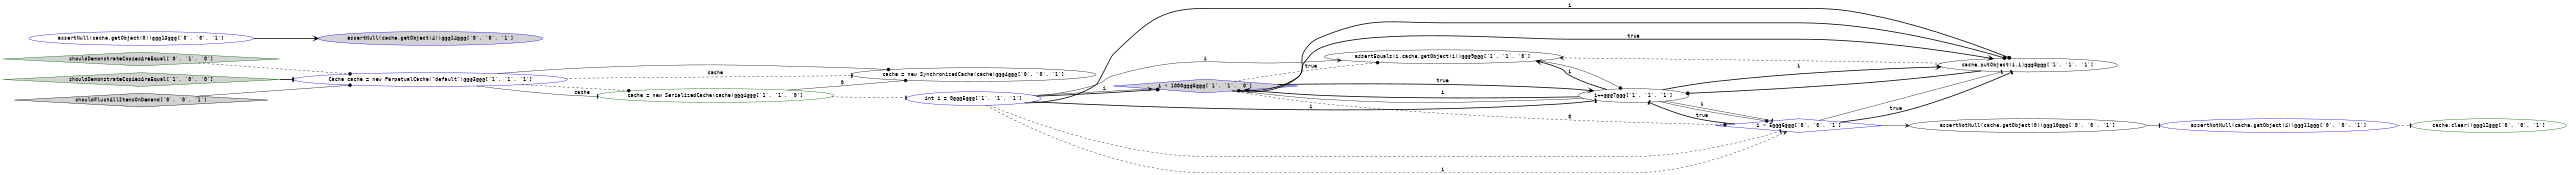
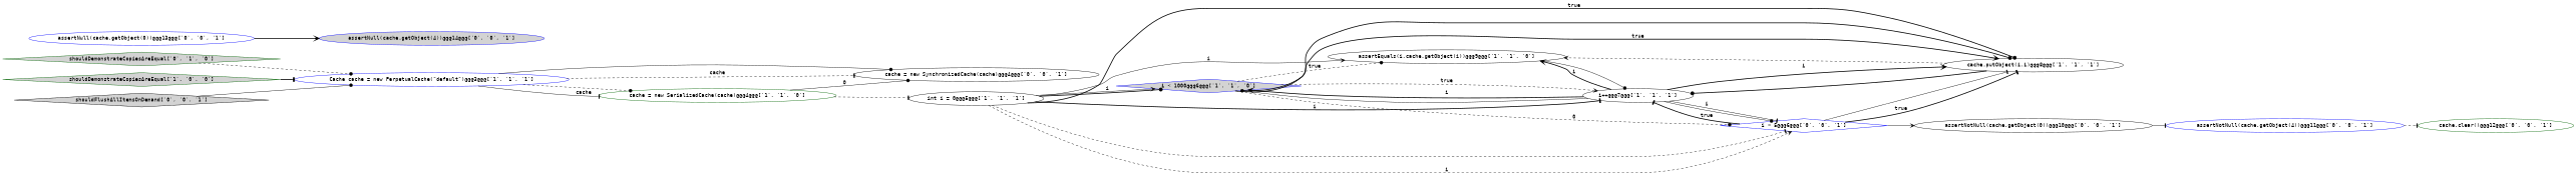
  digraph {
    fontname="DejaVu Sans Mono"
    rankdir=LR
    node [color=black fillcolor=white fontname="DejaVu Sans Mono" shape=ellipse style=filled]
    edge [arrowhead=dot fontname="DejaVu Sans Mono" style=bold]
    n1 [color=blue label="Cache cache = new PerpetualCache(\"default\")@@@3@@@['1', '1', '1']"]
    n2 [label="cache = new SynchronizedCache(cache)@@@4@@@['0', '0', '1']"]
    n3 [color=darkgreen label="cache = new SerializedCache(cache)@@@4@@@['1', '1', '0']"]
-   n4 [color=blue label="int i = 0@@@5@@@['1', '1', '1']"]
+   n4 [label="int i = 0@@@5@@@['1', '1', '1']"]
    n5 [color=darkgreen fillcolor=lightgray label="shouldDemonstrateCopiesAreEqual['0', '1', '0']" shape=diamond]
    n6 [color=blue fillcolor=lightgray label="i < 1000@@@6@@@['1', '1', '0']" shape=diamond]
    n7 [label="assertEquals(i,cache.getObject(i))@@@9@@@['1', '1', '0']"]
    n8 [label="cache.putObject(i,i)@@@8@@@['1', '1', '1']"]
    n9 [label="i++@@@7@@@['1', '1', '1']"]
    n10 [color=blue label="i < 5@@@6@@@['0', '0', '1']" shape=diamond]
    n11 [color=darkgreen label="cache.clear()@@@12@@@['0', '0', '1']"]
    n12 [color=blue label="assertNull(cache.getObject(0))@@@13@@@['0', '0', '1']"]
    n13 [color=blue fillcolor=lightgray label="assertNull(cache.getObject(4))@@@14@@@['0', '0', '1']"]
    n14 [label="assertNotNull(cache.getObject(0))@@@10@@@['0', '0', '1']"]
    n15 [color=blue label="assertNotNull(cache.getObject(4))@@@11@@@['0', '0', '1']"]
    n16 [color=darkgreen fillcolor=lightgray label="shouldDemonstrateCopiesAreEqual['1', '0', '0']" shape=diamond]
    n17 [fillcolor=lightgray label="shouldFlushAllItemsOnDemand['0', '0', '1']" shape=diamond]
    n1 -> n2 [style=solid]
    n1 -> n2 [arrowhead=tee label=cache style=dashed]
    n1 -> n3 [style=dashed]
    n1 -> n3 [arrowhead=tee label=cache style=solid]
    n3 -> n2 [label=0 style=solid]
    n3 -> n4 [arrowhead=tee style=dashed]
    n4 -> n6 [arrowhead=vee label=i style=solid]
    n4 -> n6
    n4 -> n7 [arrowhead=vee label=i style=solid]
-   n4 -> n8 [label=i]
+   n4 -> n8 [label=true]
    n4 -> n9 [arrowhead=tee label=i]
    n4 -> n10 [arrowhead=tee style=dashed]
    n4 -> n10 [arrowhead=vee label=i style=dashed]
    n5 -> n1 [style=dashed]
    n6 -> n7 [label=true style=dashed]
    n6 -> n8 [arrowhead=vee label=true]
    n6 -> n8
-   n6 -> n9 [arrowhead=vee label=true]
+   n6 -> n9 [arrowhead=vee label=true style=dashed]
    n6 -> n10 [label=0 style=dashed]
    n7 -> n9 [style=solid]
    n8 -> n7 [arrowhead=vee style=dashed]
    n8 -> n9
    n9 -> n6 [arrowhead=vee label=i]
    n9 -> n6 [style=solid]
    n9 -> n7 [arrowhead=vee label=i]
    n9 -> n8 [arrowhead=vee label=i]
    n9 -> n10 [arrowhead=tee label=i style=solid]
    n9 -> n10 [style=solid]
    n10 -> n8 [arrowhead=tee label=true]
    n10 -> n8 [arrowhead=tee style=solid]
    n10 -> n9 [arrowhead=tee label=true]
    n10 -> n14 [arrowhead=vee style=solid]
    n12 -> n13 [arrowhead=vee]
    n14 -> n15 [arrowhead=tee style=solid]
    n15 -> n11 [arrowhead=tee style=dashed]
    n16 -> n1 [arrowhead=tee]
    n17 -> n1 [style=solid]
  }
